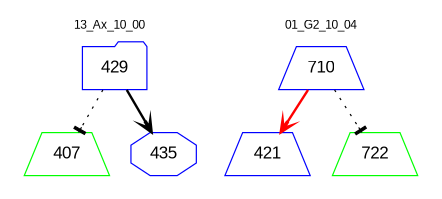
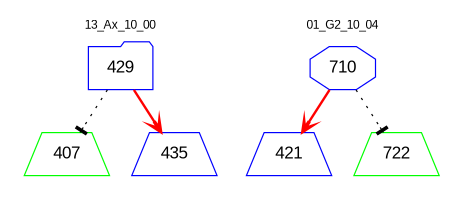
  digraph {
    fontname="Liberation Sans"
    node [color=blue fontname="Liberation Sans" shape=trapezium]
    edge [arrowhead=tee color=black fontname="Liberation Sans" style=dotted]
    n1 [label=429 shape=folder]
    n2 [color=green label=407]
-   n3 [label=435 shape=octagon]
-   n4 [label=710]
+   n3 [label=435]
+   n4 [label=710 shape=octagon]
    n5 [label=421]
    n6 [color=green label=722]
    subgraph cluster_1 {
      color=white
      fontsize=10
      label="13_Ax_10_00"
      n1
      n2
      n3
    }
    subgraph cluster_2 {
      color=white
      fontsize=10
      label="01_G2_10_04"
      n4
      n5
      n6
    }
    n1 -> n2
-   n1 -> n3 [arrowhead=vee style=bold]
+   n1 -> n3 [arrowhead=vee color=red style=bold]
    n4 -> n5 [arrowhead=vee color=red style=bold]
    n4 -> n6
  }
